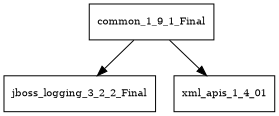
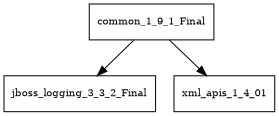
  digraph {
    node [fontsize=10.0 shape=box]
    n1 [label=common_1_9_1_Final]
-   jboss_logging_3_3_2_Final [label=jboss_logging_3_2_2_Final]
+   jboss_logging_3_3_2_Final
    xml_apis_1_4_01
    n1 -> jboss_logging_3_3_2_Final
    n1 -> xml_apis_1_4_01
  }
